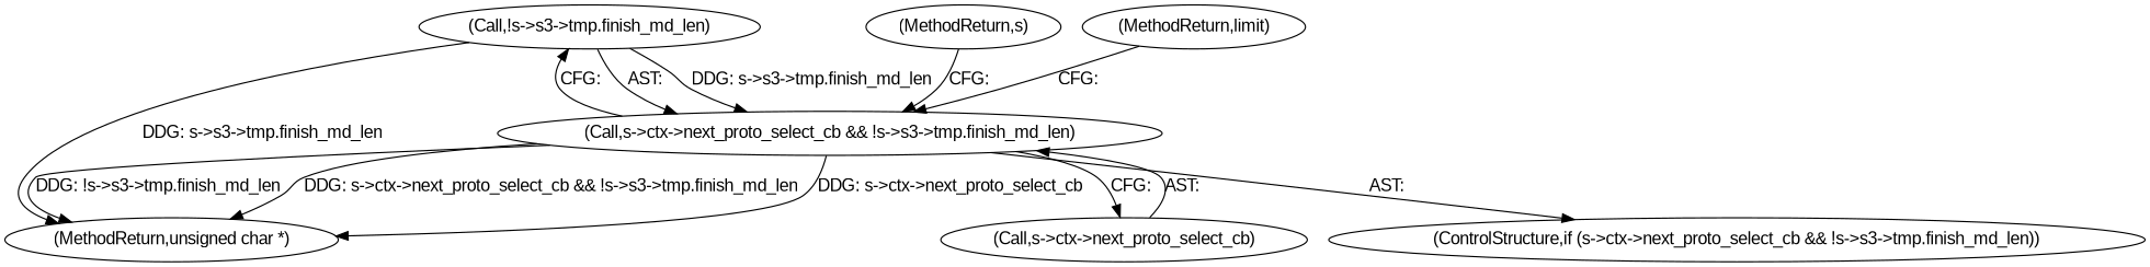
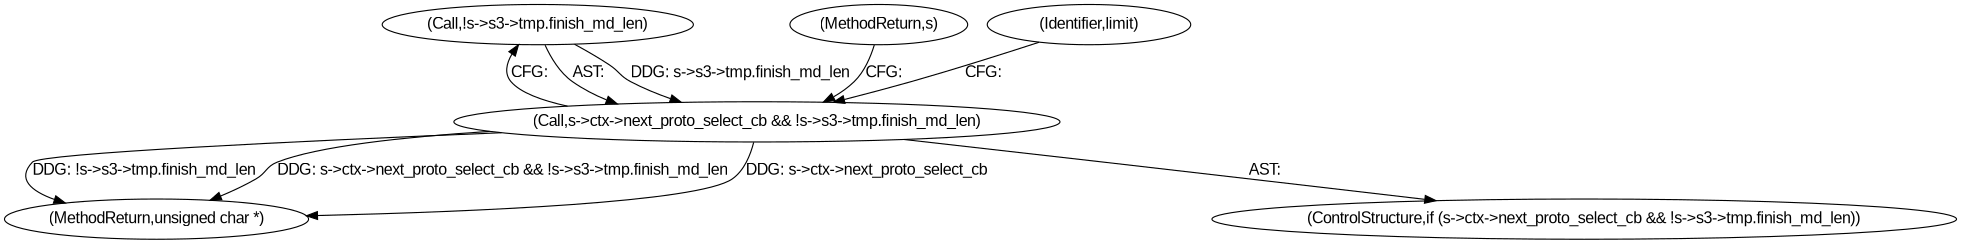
  digraph {
    fontname="Liberation Sans"
    node [fontname="Liberation Sans"]
    edge [fontname="Liberation Sans"]
    n1 [label="(Call,!s->s3->tmp.finish_md_len)"]
    n2 [label="(Call,s->ctx->next_proto_select_cb && !s->s3->tmp.finish_md_len)"]
    n3 [label="(MethodReturn,unsigned char *)"]
-   n4 [label="(Call,s->ctx->next_proto_select_cb)"]
    n5 [label="(ControlStructure,if (s->ctx->next_proto_select_cb && !s->s3->tmp.finish_md_len))"]
    n6 [label="(MethodReturn,s)"]
-   n7 [label="(MethodReturn,limit)"]
+   n7 [label="(Identifier,limit)"]
    n1 -> n2 [label="AST: "]
    n1 -> n2 [label="DDG: s->s3->tmp.finish_md_len"]
-   n1 -> n3 [label="DDG: s->s3->tmp.finish_md_len"]
    n2 -> n1 [label="CFG: "]
    n2 -> n3 [label="DDG: s->ctx->next_proto_select_cb"]
    n2 -> n3 [label="DDG: !s->s3->tmp.finish_md_len"]
    n2 -> n3 [label="DDG: s->ctx->next_proto_select_cb && !s->s3->tmp.finish_md_len"]
-   n2 -> n4 [label="CFG: "]
    n2 -> n5 [label="AST: "]
-   n4 -> n2 [label="AST: "]
    n6 -> n2 [label="CFG: "]
    n7 -> n2 [label="CFG: "]
  }
